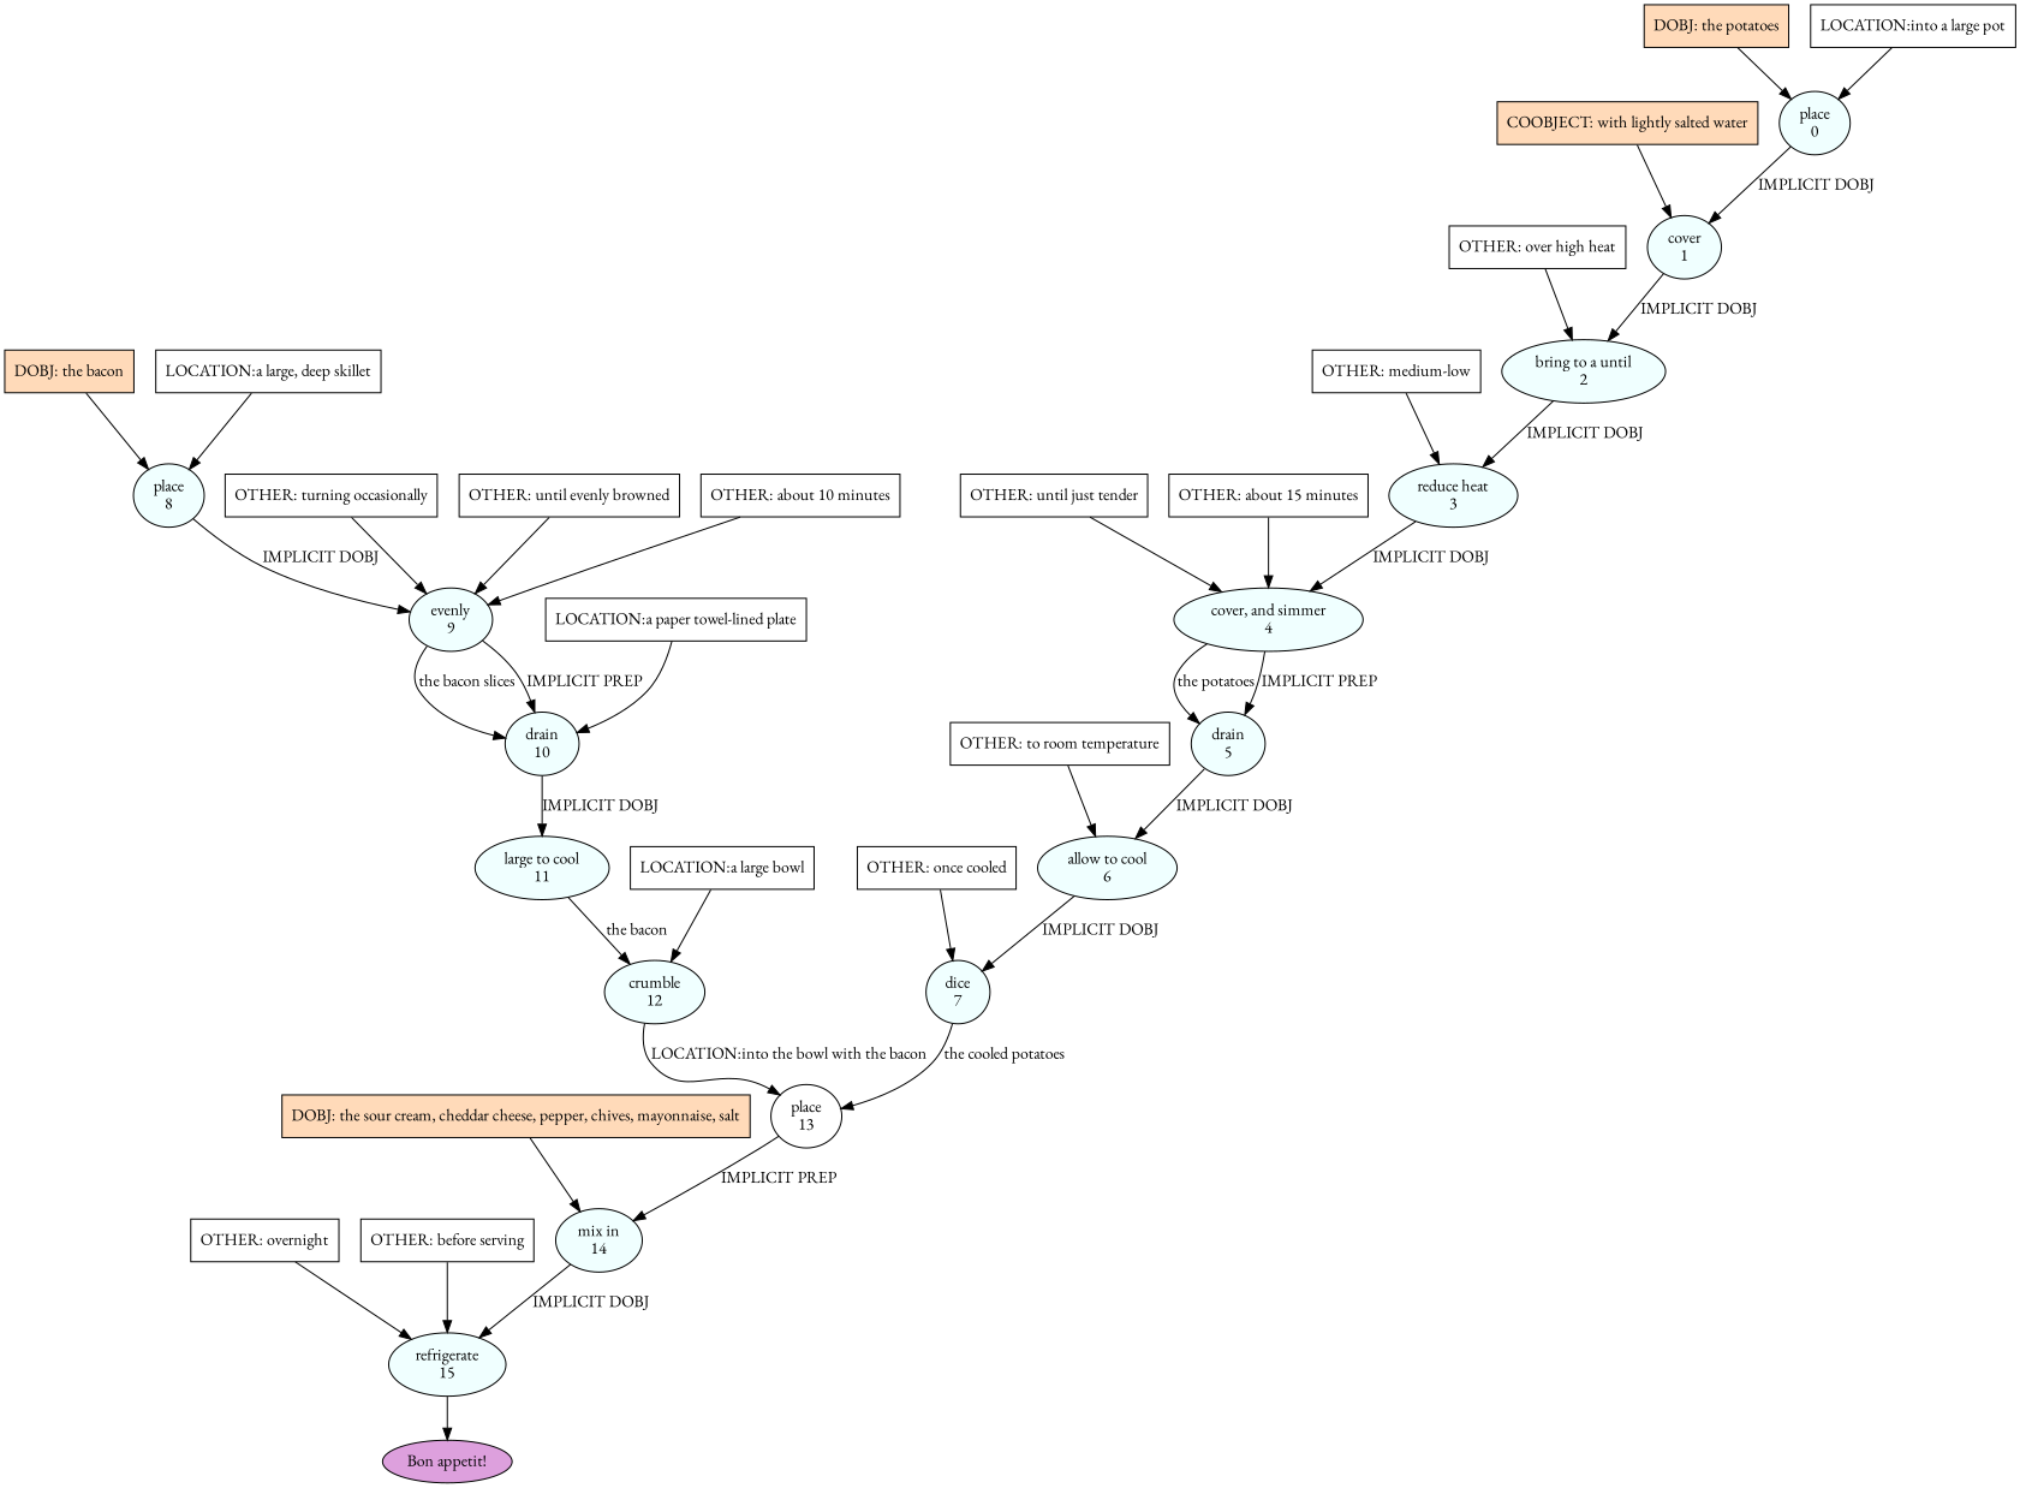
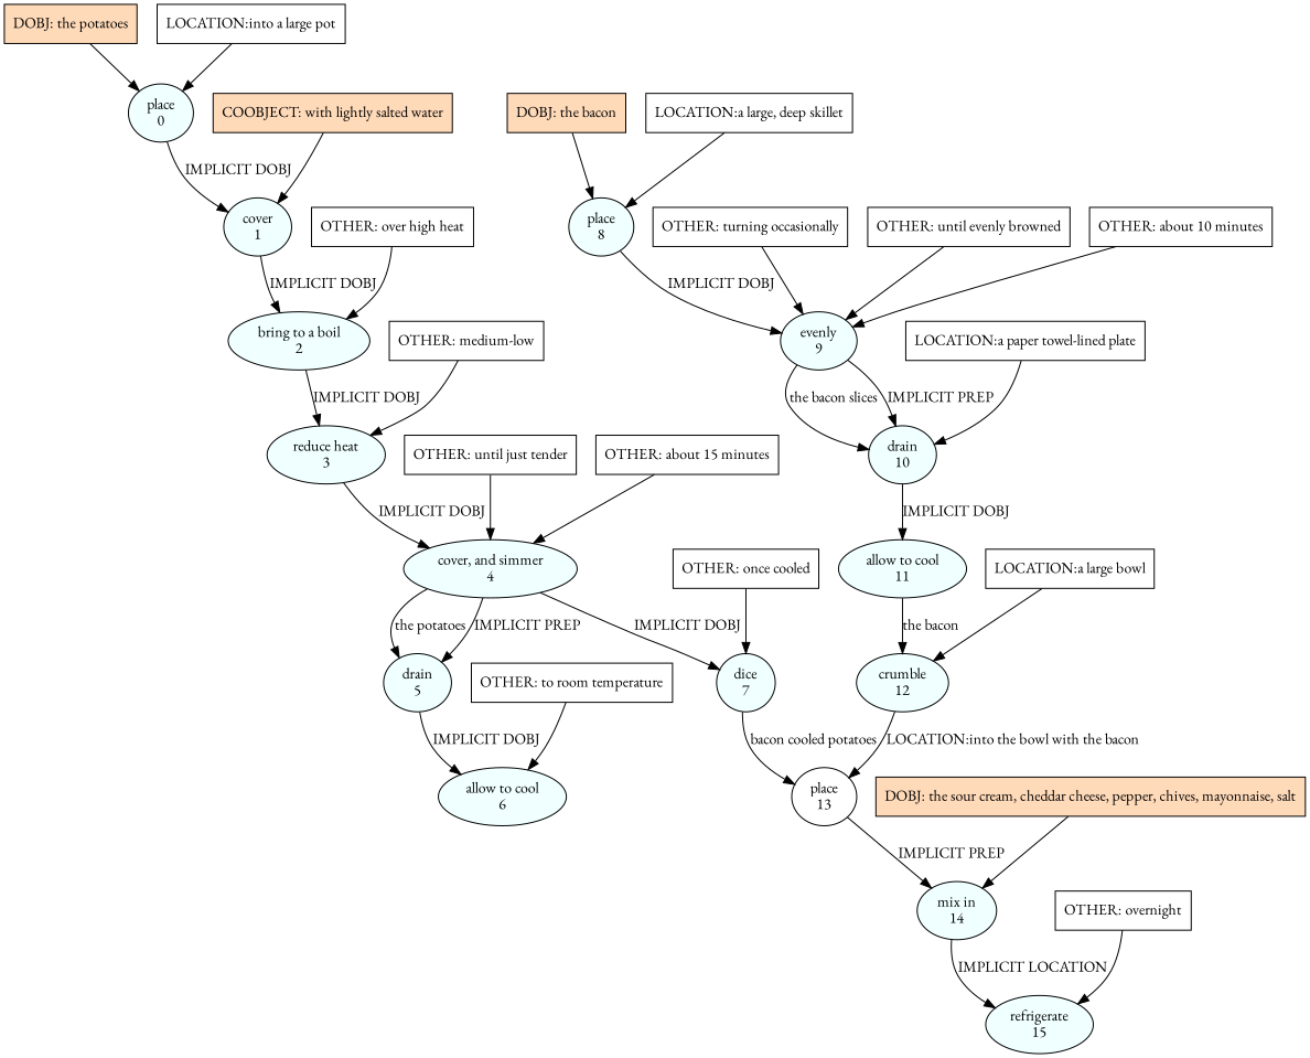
  digraph {
    fontname="EB Garamond"
    node [fillcolor=white fontname="EB Garamond" shape=box style=filled]
    edge [fontname="EB Garamond"]
    n1 [fillcolor=azure label="place\n0" shape=oval]
    n2 [fillcolor=azure label="cover\n1" shape=oval]
-   n3 [fillcolor=azure label="bring to a until\n2" shape=oval]
+   n3 [fillcolor=azure label="bring to a boil\n2" shape=oval]
    n4 [fillcolor=azure label="reduce heat\n3" shape=oval]
    n5 [fillcolor=azure label="cover, and simmer\n4" shape=oval]
    n6 [fillcolor=azure label="drain\n5" shape=oval]
    n7 [fillcolor=azure label="allow to cool\n6" shape=oval]
    n8 [fillcolor=azure label="dice\n7" shape=oval]
    n9 [label="place\n13" shape=oval]
    n10 [fillcolor=azure label="mix in\n14" shape=oval]
    n11 [fillcolor=azure label="place\n8" shape=oval]
    n12 [fillcolor=azure label="evenly\n9" shape=oval]
    n13 [fillcolor=azure label="drain\n10" shape=oval]
-   n14 [fillcolor=azure label="large to cool\n11" shape=oval]
+   n14 [fillcolor=azure label="allow to cool\n11" shape=oval]
    n15 [fillcolor=azure label="crumble\n12" shape=oval]
    n16 [fillcolor=azure label="refrigerate\n15" shape=oval]
-   n17 [fillcolor=plum label="Bon appetit!" shape=oval]
    n18 [fillcolor=peachpuff label="DOBJ: the potatoes"]
    n19 [label="LOCATION:into a large pot"]
    n20 [fillcolor=peachpuff label="DOBJ: the bacon"]
    n21 [label="LOCATION:a large, deep skillet"]
    n22 [fillcolor=peachpuff label="COOBJECT: with lightly salted water"]
    n23 [label="OTHER: over high heat"]
    n24 [label="OTHER: medium-low"]
    n25 [label="OTHER: until just tender"]
    n26 [label="OTHER: about 15 minutes"]
    n27 [label="OTHER: to room temperature"]
    n28 [label="OTHER: once cooled"]
    n29 [label="OTHER: turning occasionally"]
    n30 [label="OTHER: until evenly browned"]
    n31 [label="OTHER: about 10 minutes"]
    n32 [label="LOCATION:a paper towel-lined plate"]
    n33 [label="LOCATION:a large bowl"]
    n34 [fillcolor=peachpuff label="DOBJ: the sour cream, cheddar cheese, pepper, chives, mayonnaise, salt"]
    n35 [label="OTHER: overnight"]
-   n36 [label="OTHER: before serving"]
    n1 -> n2 [label="IMPLICIT DOBJ"]
    n2 -> n3 [label="IMPLICIT DOBJ"]
    n3 -> n4 [label="IMPLICIT DOBJ"]
    n4 -> n5 [label="IMPLICIT DOBJ"]
    n5 -> n6 [label="the potatoes"]
    n5 -> n6 [label="IMPLICIT PREP"]
    n6 -> n7 [label="IMPLICIT DOBJ"]
-   n7 -> n8 [label="IMPLICIT DOBJ"]
-   n8 -> n9 [label="the cooled potatoes"]
+   n5 -> n8 [label="IMPLICIT DOBJ"]
+   n8 -> n9 [label="bacon cooled potatoes"]
    n9 -> n10 [label="IMPLICIT PREP"]
-   n10 -> n16 [label="IMPLICIT DOBJ"]
+   n10 -> n16 [label="IMPLICIT LOCATION"]
    n11 -> n12 [label="IMPLICIT DOBJ"]
    n12 -> n13 [label="the bacon slices"]
    n12 -> n13 [label="IMPLICIT PREP"]
    n13 -> n14 [label="IMPLICIT DOBJ"]
    n14 -> n15 [label="the bacon"]
    n15 -> n9 [label="LOCATION:into the bowl with the bacon"]
-   n16 -> n17
    n18 -> n1
    n19 -> n1
    n20 -> n11
    n21 -> n11
    n22 -> n2
    n23 -> n3
    n24 -> n4
    n25 -> n5
    n26 -> n5
    n27 -> n7
    n28 -> n8
    n29 -> n12
    n30 -> n12
    n31 -> n12
    n32 -> n13
    n33 -> n15
    n34 -> n10
    n35 -> n16
-   n36 -> n16
  }
